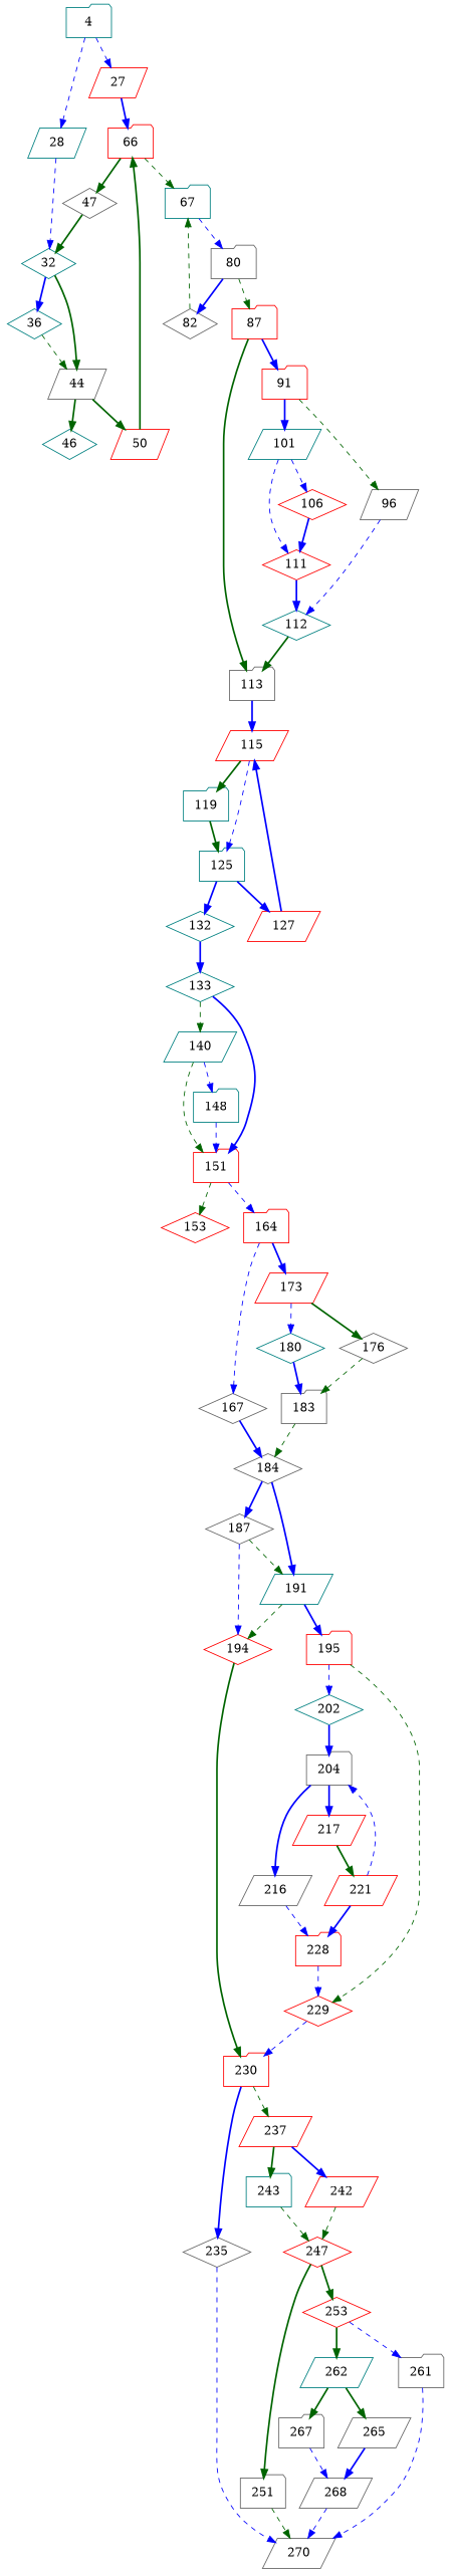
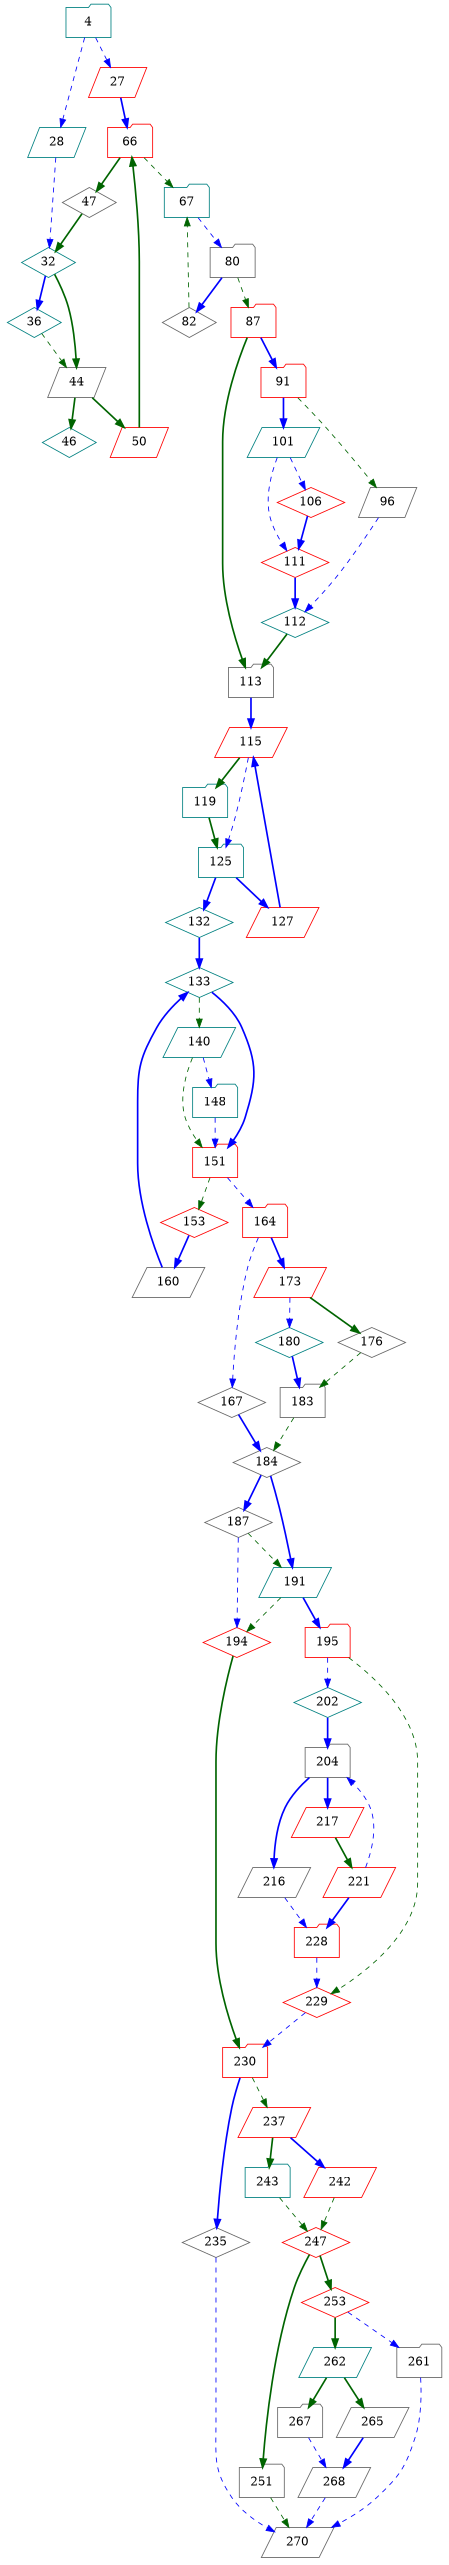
  strict digraph {
    node [color=red shape=diamond]
    edge [color=blue style=bold]
    4 [color=teal entry=true shape=folder]
    27 [shape=parallelogram]
    28 [color=teal shape=parallelogram]
    66 [shape=folder]
    32 [color=teal]
    67 [color=teal shape=folder]
    47 [color=gray40]
    36 [color=teal]
    44 [color=gray40 shape=parallelogram]
    80 [color=gray40 shape=folder]
    46 [color=teal]
    50 [shape=parallelogram]
    82 [color=gray40]
    87 [shape=folder]
    91 [shape=folder]
    113 [color=gray40 shape=folder]
    96 [color=gray40 shape=parallelogram]
    101 [color=teal shape=parallelogram]
    115 [shape=parallelogram]
    112 [color=teal]
    106
    111
    119 [color=teal shape=folder]
    125 [color=teal shape=folder]
    127 [shape=parallelogram]
    132 [color=teal]
    133 [color=teal]
    140 [color=teal shape=parallelogram]
    151 [shape=folder]
    148 [color=teal shape=folder]
    153
    164 [shape=folder]
+   160 [color=gray40 shape=parallelogram]
    167 [color=gray40]
    173 [shape=parallelogram]
    184 [color=gray40]
    176 [color=gray40]
    180 [color=teal]
    187 [color=gray40]
    191 [color=teal shape=parallelogram]
    183 [color=gray40 shape=folder]
    194
    195 [shape=folder]
    230 [shape=folder]
    202 [color=teal]
    229
    235 [color=gray40]
    237 [shape=parallelogram]
    204 [color=gray40 shape=folder]
    270 [color=gray40 shape=parallelogram]
    242 [shape=parallelogram]
    243 [color=teal shape=folder]
    217 [shape=parallelogram]
    216 [color=gray40 shape=parallelogram]
    221 [shape=parallelogram]
    228 [shape=folder]
    247
    251 [color=gray40 shape=folder]
    253
    261 [color=gray40 shape=folder]
    262 [color=teal shape=parallelogram]
    265 [color=gray40 shape=parallelogram]
    267 [color=gray40 shape=folder]
    268 [color=gray40 shape=parallelogram]
    4 -> 27 [cond=true style=dashed]
    4 -> 28 [cond=false style=dashed]
    27 -> 66
    28 -> 32 [style=dashed]
    66 -> 67 [color=darkgreen style=dashed]
    66 -> 47 [color=darkgreen]
    32 -> 36 [cond=true]
    32 -> 44 [color=darkgreen cond=false]
    67 -> 80 [cond=false style=dashed]
    47 -> 32 [color=darkgreen]
    36 -> 44 [color=darkgreen style=dashed]
    44 -> 46 [color=darkgreen cond=true]
    44 -> 50 [color=darkgreen cond=false]
    80 -> 82 [cond=true]
    80 -> 87 [color=darkgreen cond=false style=dashed]
    50 -> 66 [color=darkgreen]
    82 -> 67 [color=darkgreen style=dashed]
    87 -> 91 [cond=true]
    87 -> 113 [color=darkgreen cond=false]
    91 -> 96 [color=darkgreen cond=true style=dashed]
    91 -> 101 [cond=false]
    113 -> 115
    96 -> 112 [style=dashed]
    101 -> 106 [cond=true style=dashed]
    101 -> 111 [cond=false style=dashed]
    115 -> 119 [color=darkgreen cond=true]
    115 -> 125 [cond=false style=dashed]
    112 -> 113 [color=darkgreen]
    106 -> 111
    111 -> 112
    119 -> 125 [color=darkgreen]
    125 -> 127 [cond=true]
    125 -> 132 [cond=false]
    127 -> 115
    132 -> 133
    133 -> 140 [color=darkgreen cond=true style=dashed]
    133 -> 151 [cond=false]
    140 -> 151 [color=darkgreen cond=false style=dashed]
    140 -> 148 [cond=true style=dashed]
    151 -> 153 [color=darkgreen cond=true style=dashed]
    151 -> 164 [cond=false style=dashed]
    148 -> 151 [style=dashed]
+   153 -> 160
    164 -> 167 [cond=true style=dashed]
    164 -> 173 [cond=false]
+   160 -> 133
    167 -> 184
    173 -> 176 [color=darkgreen cond=true]
    173 -> 180 [cond=false style=dashed]
    184 -> 187 [cond=true]
    184 -> 191 [cond=false]
    176 -> 183 [color=darkgreen style=dashed]
    180 -> 183
    187 -> 191 [color=darkgreen cond=false style=dashed]
    187 -> 194 [cond=true style=dashed]
    191 -> 194 [color=darkgreen cond=true style=dashed]
    191 -> 195 [cond=false]
    183 -> 184 [color=darkgreen style=dashed]
    194 -> 230 [color=darkgreen]
    195 -> 202 [cond=true style=dashed]
    195 -> 229 [color=darkgreen cond=false style=dashed]
    230 -> 235 [cond=true]
    230 -> 237 [color=darkgreen cond=false style=dashed]
    202 -> 204
    229 -> 230 [style=dashed]
    235 -> 270 [style=dashed]
    237 -> 242 [cond=true]
    237 -> 243 [color=darkgreen cond=false]
    204 -> 217 [cond=true]
    204 -> 216 [cond=false]
    242 -> 247 [color=darkgreen style=dashed]
    243 -> 247 [color=darkgreen style=dashed]
    217 -> 221 [color=darkgreen]
    216 -> 228 [style=dashed]
    221 -> 204 [cond=true style=dashed]
    221 -> 228 [cond=false]
    228 -> 229 [style=dashed]
    247 -> 251 [color=darkgreen cond=true]
    247 -> 253 [color=darkgreen cond=false]
    251 -> 270 [color=darkgreen style=dashed]
    253 -> 261 [cond=true style=dashed]
    253 -> 262 [color=darkgreen cond=false]
    261 -> 270 [style=dashed]
    262 -> 265 [color=darkgreen cond=true]
    262 -> 267 [color=darkgreen cond=false]
    265 -> 268
    267 -> 268 [style=dashed]
    268 -> 270 [style=dashed]
  }
